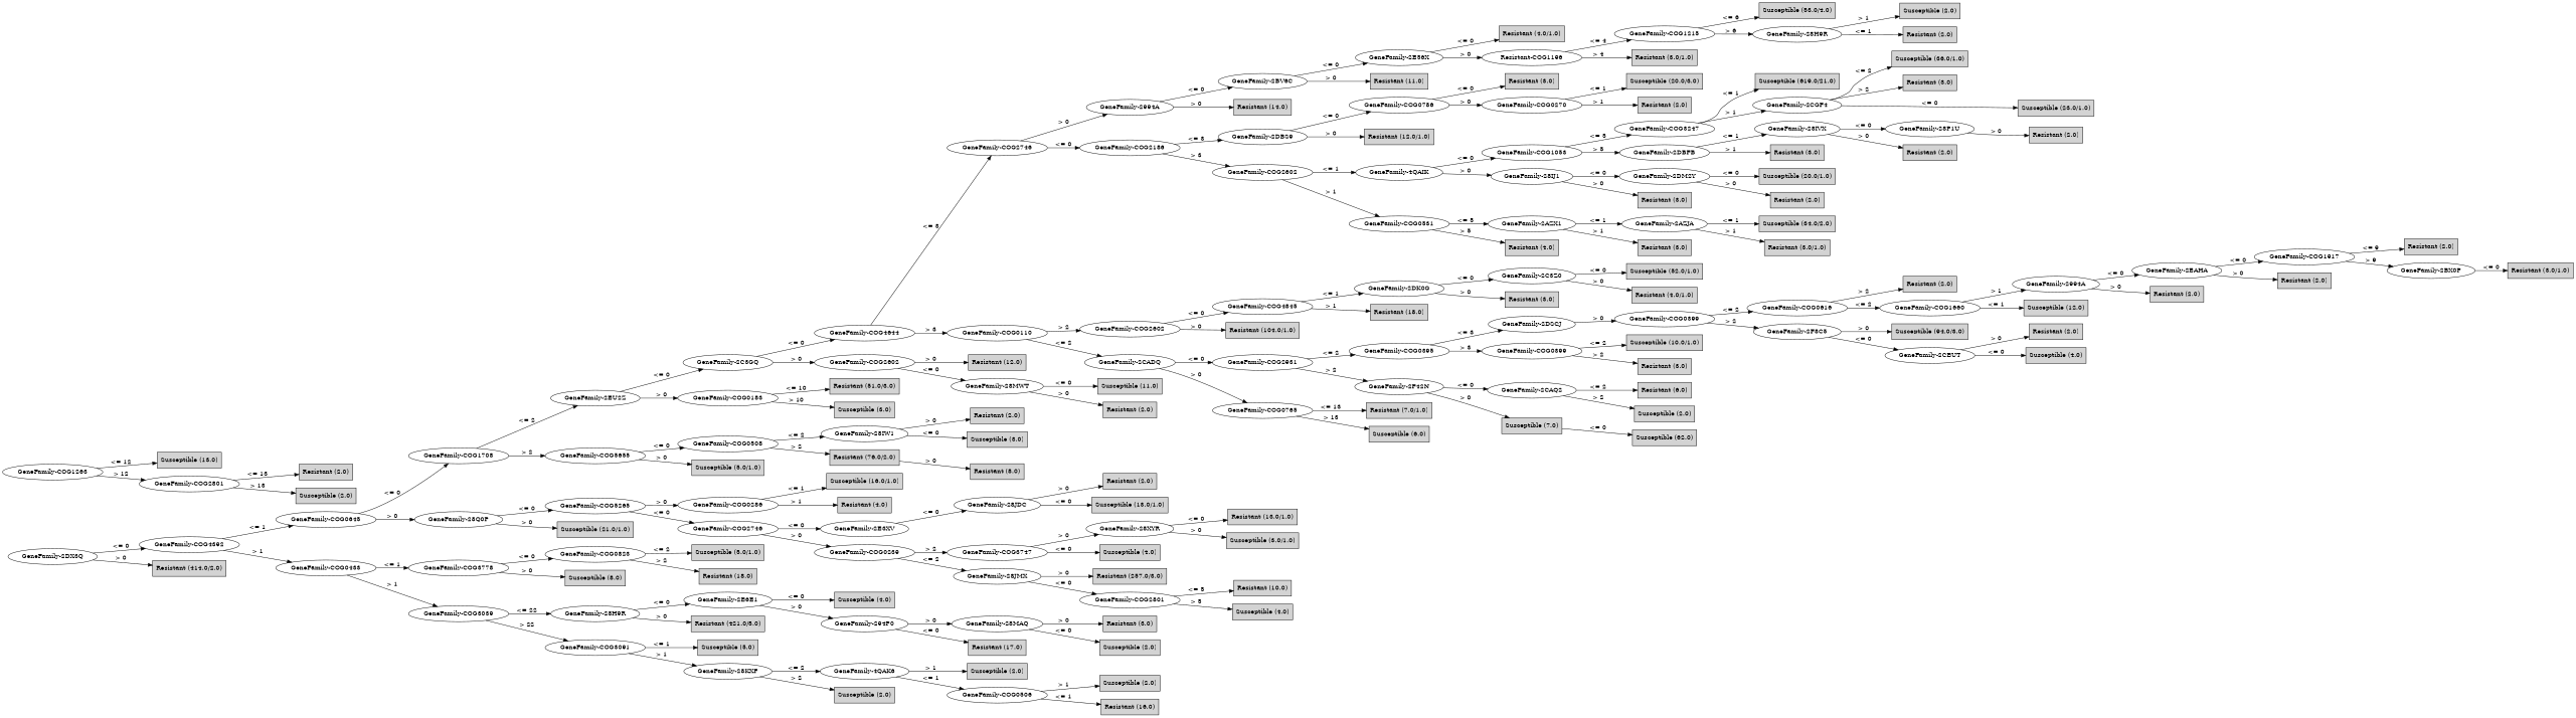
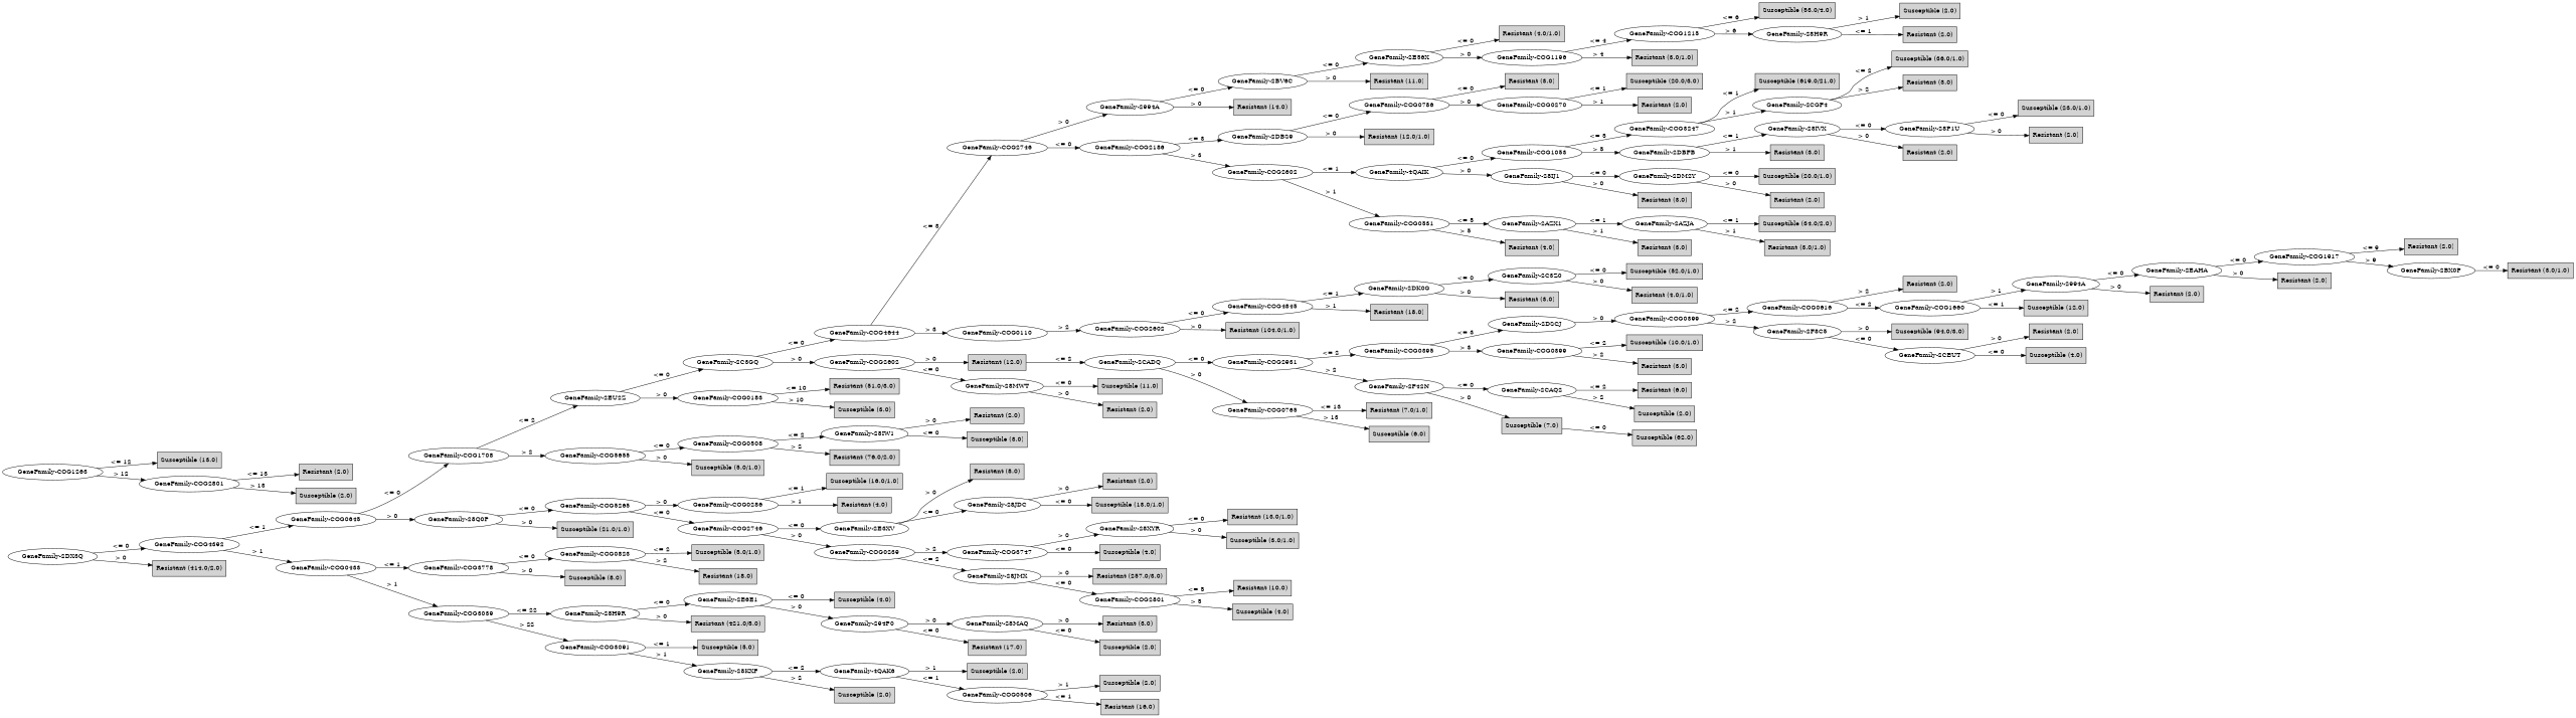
  digraph {
    rankdir=LR
    node [shape=box style=filled]
    n1 [label="GeneFamily-2DX3Q" shape="" style=""]
    n2 [label="GeneFamily-COG4392" shape="" style=""]
    n3 [label="Resistant (414.0/2.0)"]
    n4 [label="GeneFamily-COG0645" shape="" style=""]
    n5 [label="GeneFamily-COG0433" shape="" style=""]
    n6 [label="GeneFamily-COG1708" shape="" style=""]
    n7 [label="GeneFamily-28Q0P" shape="" style=""]
    n8 [label="GeneFamily-COG3778" shape="" style=""]
    n9 [label="GeneFamily-COG3039" shape="" style=""]
    n10 [label="GeneFamily-2EU2Z" shape="" style=""]
    n11 [label="GeneFamily-COG5655" shape="" style=""]
    n12 [label="GeneFamily-COG5265" shape="" style=""]
    n13 [label="Susceptible (21.0/1.0)"]
    n14 [label="GeneFamily-2C3GQ" shape="" style=""]
    n15 [label="GeneFamily-COG0183" shape="" style=""]
    n16 [label="GeneFamily-COG0508" shape="" style=""]
    n17 [label="Susceptible (5.0/1.0)"]
    n18 [label="GeneFamily-COG4644" shape="" style=""]
    n19 [label="GeneFamily-COG2602" shape="" style=""]
    n20 [label="Resistant (51.0/3.0)"]
    n21 [label="Susceptible (3.0)"]
    n22 [label="GeneFamily-COG2746" shape="" style=""]
    n23 [label="GeneFamily-COG0110" shape="" style=""]
    n24 [label="GeneFamily-28MWT" shape="" style=""]
    n25 [label="Resistant (12.0)"]
    n26 [label="GeneFamily-COG2186" shape="" style=""]
    n27 [label="GeneFamily-2994A" shape="" style=""]
    n28 [label="GeneFamily-2CADQ" shape="" style=""]
    n29 [label="GeneFamily-COG2602" shape="" style=""]
    n30 [label="GeneFamily-2DBS9" shape="" style=""]
    n31 [label="GeneFamily-COG2602" shape="" style=""]
    n32 [label="GeneFamily-2BV6C" shape="" style=""]
    n33 [label="Resistant (14.0)"]
    n34 [label="GeneFamily-COG0786" shape="" style=""]
    n35 [label="Resistant (12.0/1.0)"]
    n36 [label="GeneFamily-4QAIK" shape="" style=""]
    n37 [label="GeneFamily-COG0531" shape="" style=""]
    n38 [label="Resistant (3.0)"]
    n39 [label="GeneFamily-COG0270" shape="" style=""]
    n40 [label="Susceptible (20.0/3.0)"]
    n41 [label="Resistant (2.0)"]
    n42 [label="GeneFamily-COG1053" shape="" style=""]
    n43 [label="GeneFamily-28IJ1" shape="" style=""]
    n44 [label="GeneFamily-2AZX1" shape="" style=""]
    n45 [label="Resistant (4.0)"]
    n46 [label="GeneFamily-COG3247" shape="" style=""]
    n47 [label="GeneFamily-2DBFB" shape="" style=""]
    n48 [label="GeneFamily-2DM2Y" shape="" style=""]
    n49 [label="Resistant (3.0)"]
    n50 [label="Susceptible (619.0/21.0)"]
    n51 [label="GeneFamily-2CGF4" shape="" style=""]
    n52 [label="GeneFamily-28IVX" shape="" style=""]
    n53 [label="Resistant (3.0)"]
    n54 [label="Susceptible (36.0/1.0)"]
    n55 [label="Resistant (3.0)"]
    n56 [label="GeneFamily-28P1U" shape="" style=""]
    n57 [label="Resistant (2.0)"]
    n58 [label="Susceptible (23.0/1.0)"]
    n59 [label="Resistant (2.0)"]
    n60 [label="Susceptible (20.0/1.0)"]
    n61 [label="Resistant (2.0)"]
    n62 [label="GeneFamily-2AZJA" shape="" style=""]
    n63 [label="Resistant (3.0)"]
    n64 [label="Susceptible (34.0/2.0)"]
    n65 [label="Resistant (3.0/1.0)"]
    n66 [label="GeneFamily-2E56X" shape="" style=""]
    n67 [label="Resistant (11.0)"]
    n68 [label="Resistant (4.0/1.0)"]
-   n69 [label="Resistant-COG1196" shape="" style=""]
+   n69 [label="GeneFamily-COG1196" shape="" style=""]
    n70 [label="GeneFamily-COG1215" shape="" style=""]
    n71 [label="Resistant (3.0/1.0)"]
    n72 [label="Susceptible (53.0/4.0)"]
    n73 [label="GeneFamily-28H9R" shape="" style=""]
    n74 [label="Resistant (2.0)"]
    n75 [label="Susceptible (2.0)"]
    n76 [label="GeneFamily-COG2931" shape="" style=""]
    n77 [label="GeneFamily-COG0765" shape="" style=""]
    n78 [label="GeneFamily-COG4845" shape="" style=""]
    n79 [label="Resistant (104.0/1.0)"]
    n80 [label="GeneFamily-COG0395" shape="" style=""]
    n81 [label="GeneFamily-2F42N" shape="" style=""]
    n82 [label="Resistant (7.0/1.0)"]
    n83 [label="Susceptible (6.0)"]
    n84 [label="GeneFamily-2DSCJ" shape="" style=""]
    n85 [label="GeneFamily-COG0399" shape="" style=""]
    n86 [label="GeneFamily-2CAQ2" shape="" style=""]
    n87 [label="Susceptible (7.0)"]
    n88 [label="GeneFamily-COG0399" shape="" style=""]
    n89 [label="Susceptible (10.0/1.0)"]
    n90 [label="Resistant (3.0)"]
    n91 [label="Susceptible (62.0)"]
    n92 [label="GeneFamily-COG0616" shape="" style=""]
    n93 [label="GeneFamily-2F8C5" shape="" style=""]
    n94 [label="GeneFamily-COG1660" shape="" style=""]
    n95 [label="Resistant (2.0)"]
    n96 [label="GeneFamily-2CEUT" shape="" style=""]
    n97 [label="Susceptible (94.0/3.0)"]
    n98 [label="Susceptible (12.0)"]
    n99 [label="GeneFamily-2994A" shape="" style=""]
    n100 [label="GeneFamily-2EAHA" shape="" style=""]
    n101 [label="Resistant (2.0)"]
    n102 [label="GeneFamily-COG1917" shape="" style=""]
    n103 [label="Resistant (2.0)"]
    n104 [label="Resistant (2.0)"]
    n105 [label="GeneFamily-2BX0P" shape="" style=""]
    n106 [label="Resistant (3.0/1.0)"]
    n107 [label="GeneFamily-COG1263" shape="" style=""]
    n108 [label="Susceptible (13.0)"]
    n109 [label="GeneFamily-COG2801" shape="" style=""]
    n110 [label="Resistant (2.0)"]
    n111 [label="Susceptible (2.0)"]
    n112 [label="Susceptible (4.0)"]
    n113 [label="Resistant (2.0)"]
    n114 [label="Resistant (6.0)"]
    n115 [label="Susceptible (2.0)"]
    n116 [label="GeneFamily-2DK0G" shape="" style=""]
    n117 [label="Resistant (18.0)"]
    n118 [label="GeneFamily-2C3Z0" shape="" style=""]
    n119 [label="Resistant (3.0)"]
    n120 [label="Susceptible (52.0/1.0)"]
    n121 [label="Resistant (4.0/1.0)"]
    n122 [label="Susceptible (11.0)"]
    n123 [label="Resistant (2.0)"]
    n124 [label="GeneFamily-28IW1" shape="" style=""]
    n125 [label="Resistant (76.0/2.0)"]
    n126 [label="Susceptible (3.0)"]
    n127 [label="Resistant (2.0)"]
    n128 [label="GeneFamily-COG2746" shape="" style=""]
    n129 [label="GeneFamily-COG0286" shape="" style=""]
    n130 [label="GeneFamily-2E3XV" shape="" style=""]
    n131 [label="GeneFamily-COG0239" shape="" style=""]
    n132 [label="Susceptible (16.0/1.0)"]
    n133 [label="Resistant (4.0)"]
    n134 [label="GeneFamily-28JDC" shape="" style=""]
    n135 [label="Resistant (8.0)"]
    n136 [label="GeneFamily-28JMX" shape="" style=""]
    n137 [label="GeneFamily-COG3747" shape="" style=""]
    n138 [label="Susceptible (13.0/1.0)"]
    n139 [label="Resistant (2.0)"]
    n140 [label="GeneFamily-COG2801" shape="" style=""]
    n141 [label="Resistant (257.0/3.0)"]
    n142 [label="Susceptible (4.0)"]
    n143 [label="GeneFamily-28XYR" shape="" style=""]
    n144 [label="Resistant (10.0)"]
    n145 [label="Susceptible (4.0)"]
    n146 [label="Resistant (13.0/1.0)"]
    n147 [label="Susceptible (3.0/1.0)"]
    n148 [label="GeneFamily-COG0823" shape="" style=""]
    n149 [label="Susceptible (8.0)"]
    n150 [label="GeneFamily-28H9R" shape="" style=""]
    n151 [label="GeneFamily-COG3091" shape="" style=""]
    n152 [label="Susceptible (5.0/1.0)"]
    n153 [label="Resistant (18.0)"]
    n154 [label="GeneFamily-2E6E1" shape="" style=""]
    n155 [label="Resistant (421.0/5.0)"]
    n156 [label="Susceptible (5.0)"]
    n157 [label="GeneFamily-28KXF" shape="" style=""]
    n158 [label="Susceptible (4.0)"]
    n159 [label="GeneFamily-294P0" shape="" style=""]
    n160 [label="Resistant (17.0)"]
    n161 [label="GeneFamily-28MAQ" shape="" style=""]
    n162 [label="Susceptible (2.0)"]
    n163 [label="Resistant (3.0)"]
    n164 [label="GeneFamily-4QAK6" shape="" style=""]
    n165 [label="Susceptible (2.0)"]
    n166 [label="GeneFamily-COG0506" shape="" style=""]
    n167 [label="Susceptible (2.0)"]
    n168 [label="Resistant (16.0)"]
    n169 [label="Susceptible (2.0)"]
    n1 -> n2 [label="<= 0"]
    n1 -> n3 [label="> 0"]
    n2 -> n4 [label="<= 1"]
    n2 -> n5 [label="> 1"]
    n4 -> n6 [label="<= 0"]
    n4 -> n7 [label="> 0"]
    n5 -> n8 [label="<= 1"]
    n5 -> n9 [label="> 1"]
    n6 -> n10 [label="<= 2"]
    n6 -> n11 [label="> 2"]
    n7 -> n12 [label="<= 0"]
    n7 -> n13 [label="> 0"]
    n8 -> n148 [label="<= 0"]
    n8 -> n149 [label="> 0"]
    n9 -> n150 [label="<= 22"]
    n9 -> n151 [label="> 22"]
    n10 -> n14 [label="<= 0"]
    n10 -> n15 [label="> 0"]
    n11 -> n16 [label="<= 0"]
    n11 -> n17 [label="> 0"]
    n12 -> n128 [label="<= 0"]
    n12 -> n129 [label="> 0"]
    n14 -> n18 [label="<= 0"]
    n14 -> n19 [label="> 0"]
    n15 -> n20 [label="<= 10"]
    n15 -> n21 [label="> 10"]
    n16 -> n124 [label="<= 2"]
    n16 -> n125 [label="> 2"]
    n18 -> n22 [label="<= 3"]
    n18 -> n23 [label="> 3"]
    n19 -> n24 [label="<= 0"]
    n19 -> n25 [label="> 0"]
    n22 -> n26 [label="<= 0"]
    n22 -> n27 [label="> 0"]
-   n23 -> n28 [label="<= 2"]
+   n25 -> n28 [label="<= 2"]
    n23 -> n29 [label="> 2"]
    n24 -> n122 [label="<= 0"]
    n24 -> n123 [label="> 0"]
    n26 -> n30 [label="<= 3"]
    n26 -> n31 [label="> 3"]
    n27 -> n32 [label="<= 0"]
    n27 -> n33 [label="> 0"]
    n28 -> n76 [label="<= 0"]
    n28 -> n77 [label="> 0"]
    n29 -> n78 [label="<= 0"]
    n29 -> n79 [label="> 0"]
    n30 -> n34 [label="<= 0"]
    n30 -> n35 [label="> 0"]
    n31 -> n36 [label="<= 1"]
    n31 -> n37 [label="> 1"]
    n32 -> n66 [label="<= 0"]
    n32 -> n67 [label="> 0"]
    n34 -> n38 [label="<= 0"]
    n34 -> n39 [label="> 0"]
    n36 -> n42 [label="<= 0"]
    n36 -> n43 [label="> 0"]
    n37 -> n44 [label="<= 5"]
    n37 -> n45 [label="> 5"]
    n39 -> n40 [label="<= 1"]
    n39 -> n41 [label="> 1"]
    n42 -> n46 [label="<= 5"]
    n42 -> n47 [label="> 5"]
    n43 -> n48 [label="<= 0"]
    n43 -> n49 [label="> 0"]
    n44 -> n62 [label="<= 1"]
    n44 -> n63 [label="> 1"]
    n46 -> n50 [label="<= 1"]
    n46 -> n51 [label="> 1"]
    n47 -> n52 [label="<= 1"]
    n47 -> n53 [label="> 1"]
    n48 -> n60 [label="<= 0"]
    n48 -> n61 [label="> 0"]
    n51 -> n54 [label="<= 2"]
    n51 -> n55 [label="> 2"]
    n52 -> n56 [label="<= 0"]
    n52 -> n57 [label="> 0"]
-   n51 -> n58 [label="<= 0"]
+   n56 -> n58 [label="<= 0"]
    n56 -> n59 [label="> 0"]
    n62 -> n64 [label="<= 1"]
    n62 -> n65 [label="> 1"]
    n66 -> n68 [label="<= 0"]
    n66 -> n69 [label="> 0"]
    n69 -> n70 [label="<= 4"]
    n69 -> n71 [label="> 4"]
    n70 -> n72 [label="<= 6"]
    n70 -> n73 [label="> 6"]
    n73 -> n74 [label="<= 1"]
    n73 -> n75 [label="> 1"]
    n76 -> n80 [label="<= 2"]
    n76 -> n81 [label="> 2"]
    n77 -> n82 [label="<= 13"]
    n77 -> n83 [label="> 13"]
    n78 -> n116 [label="<= 1"]
    n78 -> n117 [label="> 1"]
    n80 -> n84 [label="<= 3"]
    n80 -> n85 [label="> 3"]
    n81 -> n86 [label="<= 0"]
    n81 -> n87 [label="> 0"]
    n84 -> n88 [label="> 0"]
    n85 -> n89 [label="<= 2"]
    n85 -> n90 [label="> 2"]
    n86 -> n114 [label="<= 2"]
    n86 -> n115 [label="> 2"]
    n87 -> n91 [label="<= 0"]
    n88 -> n92 [label="<= 2"]
    n88 -> n93 [label="> 2"]
    n92 -> n94 [label="<= 2"]
    n92 -> n95 [label="> 2"]
    n93 -> n96 [label="<= 0"]
    n93 -> n97 [label="> 0"]
    n94 -> n98 [label="<= 1"]
    n94 -> n99 [label="> 1"]
    n96 -> n112 [label="<= 0"]
    n96 -> n113 [label="> 0"]
    n99 -> n100 [label="<= 0"]
    n99 -> n101 [label="> 0"]
    n100 -> n102 [label="<= 0"]
    n100 -> n103 [label="> 0"]
    n102 -> n104 [label="<= 9"]
    n102 -> n105 [label="> 9"]
    n105 -> n106 [label="<= 0"]
    n107 -> n108 [label="<= 12"]
    n107 -> n109 [label="> 12"]
    n109 -> n110 [label="<= 13"]
    n109 -> n111 [label="> 13"]
    n116 -> n118 [label="<= 0"]
    n116 -> n119 [label="> 0"]
    n118 -> n120 [label="<= 0"]
    n118 -> n121 [label="> 0"]
    n124 -> n126 [label="<= 0"]
    n124 -> n127 [label="> 0"]
    n128 -> n130 [label="<= 0"]
    n128 -> n131 [label="> 0"]
    n129 -> n132 [label="<= 1"]
    n129 -> n133 [label="> 1"]
    n130 -> n134 [label="<= 0"]
-   n125 -> n135 [label="> 0"]
+   n130 -> n135 [label="> 0"]
    n131 -> n136 [label="<= 2"]
    n131 -> n137 [label="> 2"]
    n134 -> n138 [label="<= 0"]
    n134 -> n139 [label="> 0"]
    n136 -> n140 [label="<= 0"]
    n136 -> n141 [label="> 0"]
    n137 -> n142 [label="<= 0"]
    n137 -> n143 [label="> 0"]
    n140 -> n144 [label="<= 5"]
    n140 -> n145 [label="> 5"]
    n143 -> n146 [label="<= 0"]
    n143 -> n147 [label="> 0"]
    n148 -> n152 [label="<= 2"]
    n148 -> n153 [label="> 2"]
    n150 -> n154 [label="<= 0"]
    n150 -> n155 [label="> 0"]
    n151 -> n156 [label="<= 1"]
    n151 -> n157 [label="> 1"]
    n154 -> n158 [label="<= 0"]
    n154 -> n159 [label="> 0"]
    n157 -> n164 [label="<= 2"]
    n157 -> n165 [label="> 2"]
    n159 -> n160 [label="<= 0"]
    n159 -> n161 [label="> 0"]
    n161 -> n162 [label="<= 0"]
    n161 -> n163 [label="> 0"]
    n164 -> n166 [label="<= 1"]
    n164 -> n167 [label="> 1"]
    n166 -> n168 [label="<= 1"]
    n166 -> n169 [label="> 1"]
  }
